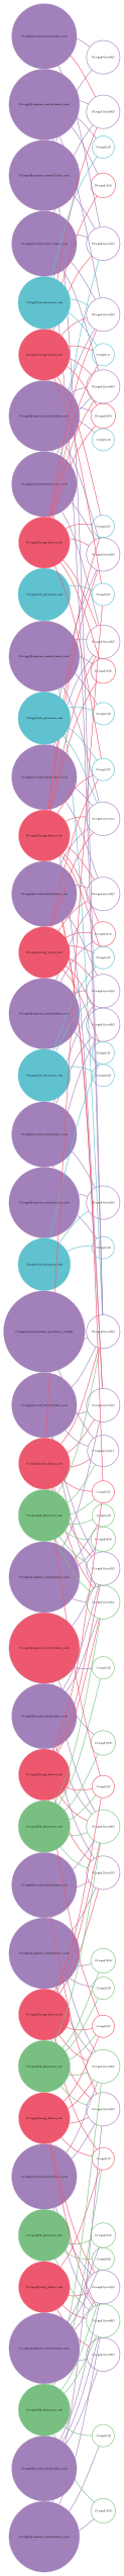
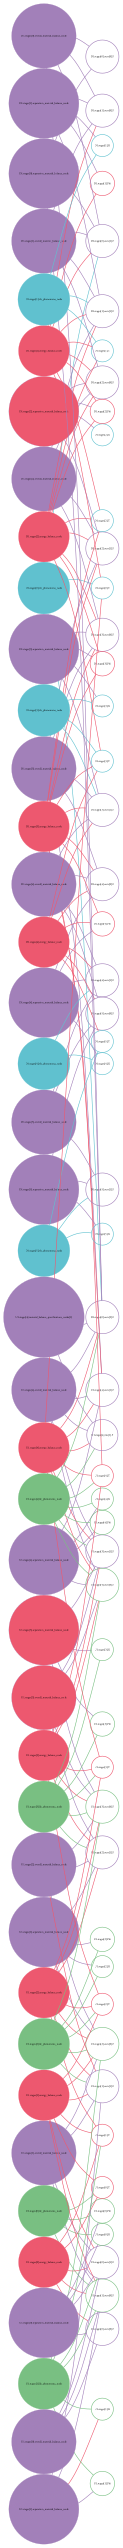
  digraph {
    Damping=0.2
    color=none
    dir=none
    fontname="EB Garamond"
    nodesep=0.02
    penwidth=0
    rankdir=LR
    ranksep=0.02
    splines=curved
    node [color="#a280b9" fillcolor=none fontname="EB Garamond" gradientangle=0 margin=0 orientation=0.0 peripheries=1 shape=circle style=filled penwidth=3]
    edge [arrowhead=none arrowtail=none color="#a280b9" dir=none fontname="EB Garamond" headport=c penwidth=3 style=solid tailport=c]
    "D1.stages[0].vle_phenomena_node" [color="#60c1cf" fillcolor="#60c1cf" height=0.19444 width=0.19444 penwidth=""]
    "D1.stages[0].outs[2].F" [height=0.15278 width=0.15278]
    "D1.stages[0].outs[1].F" [height=0.15278 width=0.15278]
    "D1.stages[0].T" [color="#60c1cf" height=0.15278 width=0.15278]
    "D1.stages[2].overall_material_balance_node" [fillcolor="#a280b9" height=0.19444 width=0.19444 penwidth=""]
    "D1.stages[2].outs[0].F" [height=0.15278 width=0.15278]
    "D1.stages[1].outs[1].F" [height=0.15278 width=0.15278]
    "D1.stages[3].outs[0].F" [height=0.15278 width=0.15278]
    "D1.stages[2].outs[1].F" [height=0.15278 width=0.15278]
-   "D1.stages[2].separation_material_balance_node" [fillcolor="#a280b9" height=0.19444 width=0.19444 penwidth=""]
+   "D1.stages[2].separation_material_balance_node" [fillcolor="#ed586f" height=0.19444 width=0.19444 penwidth=""]
    "D1.stages[2].K" [color="#60c1cf" height=0.15278 width=0.15278]
    "D1.stages[2].Phi" [color="#ed586f" height=0.15278 width=0.15278]
    "D1.stages[2].energy_balance_node" [color="#ed586f" fillcolor="#ed586f" height=0.19444 width=0.19444 penwidth=""]
    "D1.stages[1].T" [color="#60c1cf" height=0.15278 width=0.15278]
    "D1.stages[2].T" [color="#60c1cf" height=0.15278 width=0.15278]
    "D1.stages[3].T" [color="#60c1cf" height=0.15278 width=0.15278]
    "D1.stages[3].Phi" [color="#ed586f" height=0.15278 width=0.15278]
    "U1.stages[1].overall_material_balance_node" [fillcolor="#a280b9" height=0.19444 width=0.19444 penwidth=""]
    "U1.stages[1].outs[0].F" [color="#79bf82" height=0.15278 width=0.15278]
    "U1.stages[2].outs[0].F" [color="#79bf82" height=0.15278 width=0.15278]
    "U1.stages[0].outs[1].F" [height=0.15278 width=0.15278]
    "U1.stages[1].outs[1].F" [height=0.15278 width=0.15278]
    "D1.stages[3].overall_material_balance_node" [fillcolor="#a280b9" height=0.19444 width=0.19444 penwidth=""]
    "U1.stages[4].outs[1].F" [height=0.15278 width=0.15278]
    "D1.stages[4].outs[0].F" [height=0.15278 width=0.15278]
    "D1.stages[3].outs[1].F" [height=0.15278 width=0.15278]
    "D1.stages[3].separation_material_balance_node" [fillcolor="#a280b9" height=0.19444 width=0.19444 penwidth=""]
    "D1.stages[3].K" [color="#60c1cf" height=0.15278 width=0.15278]
    "D1.stages[3].energy_balance_node" [color="#ed586f" fillcolor="#ed586f" height=0.19444 width=0.19444 penwidth=""]
    "U1.stages[4].T" [color="#ed586f" height=0.15278 width=0.15278]
-   "D1.stages[4].T" [color="#60c1cf" height=0.15278 width=0.15278]
    "D1.stages[4].Phi" [color="#ed586f" height=0.15278 width=0.15278]
    "D1.stages[3].vle_phenomena_node" [color="#60c1cf" fillcolor="#60c1cf" height=0.19444 width=0.19444 penwidth=""]
    "U1.stages[0].lle_phenomena_node" [color="#79bf82" fillcolor="#79bf82" height=0.19444 width=0.19444 penwidth=""]
    "U1.stages[0].K" [color="#79bf82" height=0.15278 width=0.15278]
    "U1.stages[0].Phi" [color="#79bf82" height=0.15278 width=0.15278]
+   "U1.stages[0].T" [color="#ed586f" height=0.15278 width=0.15278]
    "U1.stages[2].separation_material_balance_node" [fillcolor="#a280b9" height=0.19444 width=0.19444 penwidth=""]
    "U1.stages[2].outs[1].F" [height=0.15278 width=0.15278]
    "U1.stages[2].Phi" [color="#79bf82" height=0.15278 width=0.15278]
    "U1.stages[2].K" [color="#79bf82" height=0.15278 width=0.15278]
    "D1.stages[4].overall_material_balance_node" [fillcolor="#a280b9" height=0.19444 width=0.19444 penwidth=""]
    "D1.stages[5].outs[0].F" [height=0.15278 width=0.15278]
    "D1.stages[4].outs[1].F" [height=0.15278 width=0.15278]
    "D1.stages[5].overall_material_balance_node" [fillcolor="#a280b9" height=0.19444 width=0.19444 penwidth=""]
    "D1.stages[5].outs[1].F" [height=0.15278 width=0.15278]
    "U1.stages[2].overall_material_balance_node" [fillcolor="#a280b9" height=0.19444 width=0.19444 penwidth=""]
    "U1.stages[3].outs[0].F" [color="#79bf82" height=0.15278 width=0.15278]
    "D1.stages[4].separation_material_balance_node" [fillcolor="#a280b9" height=0.19444 width=0.19444 penwidth=""]
    "D1.stages[4].K" [color="#60c1cf" height=0.15278 width=0.15278]
    "D1.stages[5].separation_material_balance_node" [fillcolor="#a280b9" height=0.19444 width=0.19444 penwidth=""]
    "D1.stages[5].K" [color="#60c1cf" height=0.15278 width=0.15278]
    "U1.stages[0].energy_balance_node" [color="#ed586f" fillcolor="#ed586f" height=0.19444 width=0.19444 penwidth=""]
    "U1.stages[0].outs[0].F" [height=0.15278 width=0.15278]
    "U1.stages[1].T" [color="#ed586f" height=0.15278 width=0.15278]
    "U1.stages[1].separation_material_balance_node" [fillcolor="#a280b9" height=0.19444 width=0.19444 penwidth=""]
    "U1.stages[1].K" [color="#79bf82" height=0.15278 width=0.15278]
    "U1.stages[1].Phi" [color="#79bf82" height=0.15278 width=0.15278]
    "D1.stages[4].energy_balance_node" [color="#ed586f" fillcolor="#ed586f" height=0.19444 width=0.19444 penwidth=""]
    "D1.stages[5].T" [color="#60c1cf" height=0.15278 width=0.15278]
    "D1.stages[5].vle_phenomena_node" [color="#60c1cf" fillcolor="#60c1cf" height=0.19444 width=0.19444 penwidth=""]
    "U1.stages[1].energy_balance_node" [color="#ed586f" fillcolor="#ed586f" height=0.19444 width=0.19444 penwidth=""]
    "U1.stages[2].T" [color="#ed586f" height=0.15278 width=0.15278]
    "D1.stages[4].vle_phenomena_node" [color="#60c1cf" fillcolor="#60c1cf" height=0.19444 width=0.19444 penwidth=""]
    "U1.stages[1].lle_phenomena_node" [color="#79bf82" fillcolor="#79bf82" height=0.19444 width=0.19444 penwidth=""]
    "U1.stages[3].separation_material_balance_node" [fillcolor="#ed586f" height=0.19444 width=0.19444 penwidth=""]
    "U1.stages[3].K" [color="#79bf82" height=0.15278 width=0.15278]
    "U1.stages[3].Phi" [color="#79bf82" height=0.15278 width=0.15278]
    "U1.stages[3].outs[1].F" [height=0.15278 width=0.15278]
    "U1.stages[0].separation_material_balance_node" [fillcolor="#a280b9" height=0.19444 width=0.19444 penwidth=""]
-   "U1.stages[3].overall_material_balance_node" [fillcolor="#a280b9" height=0.19444 width=0.19444 penwidth=""]
+   "U1.stages[3].overall_material_balance_node" [fillcolor="#ed586f" height=0.19444 width=0.19444 penwidth=""]
    "U1.stages[4].outs[0].F" [color="#79bf82" height=0.15278 width=0.15278]
    "U1.stages[2].energy_balance_node" [color="#ed586f" fillcolor="#ed586f" height=0.19444 width=0.19444 penwidth=""]
    "U1.stages[3].T" [color="#ed586f" height=0.15278 width=0.15278]
    "U1.stages[0].overall_material_balance_node" [fillcolor="#a280b9" height=0.19444 width=0.19444 penwidth=""]
    "U1.stages[2].lle_phenomena_node" [color="#79bf82" fillcolor="#79bf82" height=0.19444 width=0.19444 penwidth=""]
    "U1.stages[4].separation_material_balance_node" [fillcolor="#a280b9" height=0.19444 width=0.19444 penwidth=""]
    "U1.stages[4].K" [color="#79bf82" height=0.15278 width=0.15278]
    "U1.stages[4].Phi" [color="#79bf82" height=0.15278 width=0.15278]
    "U1.stages[3].energy_balance_node" [color="#ed586f" fillcolor="#ed586f" height=0.19444 width=0.19444 penwidth=""]
    "U1.stages[4].overall_material_balance_node" [fillcolor="#a280b9" height=0.19444 width=0.19444 penwidth=""]
    "U1.stages[4].ins[1].F" [height=0.15278 width=0.15278]
    "U1.stages[3].lle_phenomena_node" [color="#79bf82" fillcolor="#79bf82" height=0.19444 width=0.19444 penwidth=""]
    "U1.stages[4].energy_balance_node" [color="#ed586f" fillcolor="#ed586f" height=0.19444 width=0.19444 penwidth=""]
    "U1.stages[4].lle_phenomena_node" [color="#79bf82" fillcolor="#79bf82" height=0.19444 width=0.19444 penwidth=""]
    "D1.stages[1].overall_material_balance_node" [fillcolor="#a280b9" height=0.19444 width=0.19444 penwidth=""]
    "D1.stages[1].outs[0].F" [height=0.15278 width=0.15278]
    "U1.stages[4].material_balance_specifications_nodes[0]" [fillcolor="#a280b9" height=0.19444 width=0.19444 penwidth=""]
    "D1.stages[1].separation_material_balance_node" [fillcolor="#a280b9" height=0.19444 width=0.19444 penwidth=""]
    "D1.stages[1].K" [color="#60c1cf" height=0.15278 width=0.15278]
    "D1.stages[1].Phi" [color="#ed586f" height=0.15278 width=0.15278]
    "D1.stages[0].separation_material_balance_node" [fillcolor="#a280b9" height=0.19444 width=0.19444 penwidth=""]
    "D1.stages[0].outs[0].F" [height=0.15278 width=0.15278]
    "D1.stages[1].energy_balance_node" [color="#ed586f" fillcolor="#ed586f" height=0.19444 width=0.19444 penwidth=""]
    "D1.stages[0].overall_material_balance_node" [fillcolor="#a280b9" height=0.19444 width=0.19444 penwidth=""]
    "D1.stages[1].vle_phenomena_node" [color="#60c1cf" fillcolor="#60c1cf" height=0.19444 width=0.19444 penwidth=""]
    "D1.stages[0].vle_phenomena_node" -> "D1.stages[0].outs[2].F" [color="#60c1cf"]
    "D1.stages[0].vle_phenomena_node" -> "D1.stages[0].outs[1].F" [color="#60c1cf"]
    "D1.stages[0].vle_phenomena_node" -> "D1.stages[0].T" [color="#60c1cf"]
    "D1.stages[2].overall_material_balance_node" -> "D1.stages[2].outs[0].F"
    "D1.stages[2].overall_material_balance_node" -> "D1.stages[1].outs[1].F"
    "D1.stages[2].overall_material_balance_node" -> "D1.stages[3].outs[0].F"
    "D1.stages[2].overall_material_balance_node" -> "D1.stages[2].outs[1].F"
    "D1.stages[2].separation_material_balance_node" -> "D1.stages[2].outs[0].F"
    "D1.stages[2].separation_material_balance_node" -> "D1.stages[2].outs[1].F"
    "D1.stages[2].separation_material_balance_node" -> "D1.stages[2].K"
    "D1.stages[2].separation_material_balance_node" -> "D1.stages[2].Phi"
    "D1.stages[2].energy_balance_node" -> "D1.stages[2].outs[0].F" [color="#ed586f"]
    "D1.stages[2].energy_balance_node" -> "D1.stages[1].outs[1].F" [color="#ed586f"]
    "D1.stages[2].energy_balance_node" -> "D1.stages[3].outs[0].F" [color="#ed586f"]
    "D1.stages[2].energy_balance_node" -> "D1.stages[2].outs[1].F" [color="#ed586f"]
    "D1.stages[2].energy_balance_node" -> "D1.stages[2].Phi" [color="#ed586f"]
    "D1.stages[2].energy_balance_node" -> "D1.stages[1].T" [color="#ed586f"]
    "D1.stages[2].energy_balance_node" -> "D1.stages[2].T" [color="#ed586f"]
    "D1.stages[2].energy_balance_node" -> "D1.stages[3].T" [color="#ed586f"]
    "D1.stages[2].energy_balance_node" -> "D1.stages[3].Phi" [color="#ed586f"]
    "U1.stages[1].overall_material_balance_node" -> "U1.stages[1].outs[0].F"
    "U1.stages[1].overall_material_balance_node" -> "U1.stages[2].outs[0].F"
    "U1.stages[1].overall_material_balance_node" -> "U1.stages[0].outs[1].F"
    "U1.stages[1].overall_material_balance_node" -> "U1.stages[1].outs[1].F"
    "D1.stages[3].overall_material_balance_node" -> "D1.stages[3].outs[0].F"
    "D1.stages[3].overall_material_balance_node" -> "D1.stages[2].outs[1].F"
    "D1.stages[3].overall_material_balance_node" -> "U1.stages[4].outs[1].F"
    "D1.stages[3].overall_material_balance_node" -> "D1.stages[4].outs[0].F"
    "D1.stages[3].overall_material_balance_node" -> "D1.stages[3].outs[1].F"
    "D1.stages[3].separation_material_balance_node" -> "D1.stages[3].outs[0].F"
    "D1.stages[3].separation_material_balance_node" -> "D1.stages[3].Phi"
    "D1.stages[3].separation_material_balance_node" -> "D1.stages[3].outs[1].F"
    "D1.stages[3].separation_material_balance_node" -> "D1.stages[3].K"
    "D1.stages[3].energy_balance_node" -> "D1.stages[3].outs[0].F" [color="#ed586f"]
    "D1.stages[3].energy_balance_node" -> "D1.stages[2].outs[1].F" [color="#ed586f"]
    "D1.stages[3].energy_balance_node" -> "D1.stages[2].T" [color="#ed586f"]
    "D1.stages[3].energy_balance_node" -> "D1.stages[3].T" [color="#ed586f"]
    "D1.stages[3].energy_balance_node" -> "D1.stages[3].Phi" [color="#ed586f"]
    "D1.stages[3].energy_balance_node" -> "U1.stages[4].outs[1].F" [color="#ed586f"]
    "D1.stages[3].energy_balance_node" -> "D1.stages[4].outs[0].F" [color="#ed586f"]
    "D1.stages[3].energy_balance_node" -> "D1.stages[3].outs[1].F" [color="#ed586f"]
    "D1.stages[3].energy_balance_node" -> "U1.stages[4].T" [color="#ed586f"]
-   "D1.stages[3].energy_balance_node" -> "D1.stages[4].T" [color="#ed586f"]
    "D1.stages[3].energy_balance_node" -> "D1.stages[4].Phi" [color="#ed586f"]
    "D1.stages[3].vle_phenomena_node" -> "D1.stages[3].T" [color="#60c1cf"]
    "D1.stages[3].vle_phenomena_node" -> "D1.stages[3].outs[1].F" [color="#60c1cf"]
    "D1.stages[3].vle_phenomena_node" -> "D1.stages[3].K" [color="#60c1cf"]
    "U1.stages[0].lle_phenomena_node" -> "U1.stages[1].outs[0].F" [color="#79bf82"]
    "U1.stages[0].lle_phenomena_node" -> "U1.stages[0].K" [color="#79bf82"]
    "U1.stages[0].lle_phenomena_node" -> "U1.stages[0].Phi" [color="#79bf82"]
+   "U1.stages[0].lle_phenomena_node" -> "U1.stages[0].T" [color="#79bf82"]
    "U1.stages[2].separation_material_balance_node" -> "U1.stages[2].outs[0].F"
    "U1.stages[2].separation_material_balance_node" -> "U1.stages[2].outs[1].F"
    "U1.stages[2].separation_material_balance_node" -> "U1.stages[2].Phi"
    "U1.stages[2].separation_material_balance_node" -> "U1.stages[2].K"
    "D1.stages[4].overall_material_balance_node" -> "D1.stages[4].outs[0].F"
    "D1.stages[4].overall_material_balance_node" -> "D1.stages[3].outs[1].F"
+   "D1.stages[4].overall_material_balance_node" -> "D1.stages[5].outs[0].F"
    "D1.stages[4].overall_material_balance_node" -> "D1.stages[4].outs[1].F"
    "D1.stages[5].overall_material_balance_node" -> "D1.stages[5].outs[0].F"
    "D1.stages[5].overall_material_balance_node" -> "D1.stages[4].outs[1].F"
    "D1.stages[5].overall_material_balance_node" -> "D1.stages[5].outs[1].F"
    "U1.stages[2].overall_material_balance_node" -> "U1.stages[2].outs[0].F"
    "U1.stages[2].overall_material_balance_node" -> "U1.stages[1].outs[1].F" [color="#ed586f"]
    "U1.stages[2].overall_material_balance_node" -> "U1.stages[2].outs[1].F"
    "U1.stages[2].overall_material_balance_node" -> "U1.stages[3].outs[0].F"
    "D1.stages[4].separation_material_balance_node" -> "D1.stages[4].outs[0].F"
    "D1.stages[4].separation_material_balance_node" -> "D1.stages[4].Phi"
    "D1.stages[4].separation_material_balance_node" -> "D1.stages[4].outs[1].F"
    "D1.stages[4].separation_material_balance_node" -> "D1.stages[4].K"
    "D1.stages[5].separation_material_balance_node" -> "D1.stages[5].outs[0].F"
    "D1.stages[5].separation_material_balance_node" -> "D1.stages[5].outs[1].F"
    "D1.stages[5].separation_material_balance_node" -> "D1.stages[5].K"
    "U1.stages[0].energy_balance_node" -> "U1.stages[1].outs[0].F" [color="#ed586f"]
    "U1.stages[0].energy_balance_node" -> "U1.stages[0].outs[1].F" [color="#ed586f"]
+   "U1.stages[0].energy_balance_node" -> "U1.stages[0].T" [color="#ed586f"]
    "U1.stages[0].energy_balance_node" -> "U1.stages[0].outs[0].F" [color="#ed586f"]
    "U1.stages[0].energy_balance_node" -> "U1.stages[1].T" [color="#ed586f"]
    "U1.stages[1].separation_material_balance_node" -> "U1.stages[1].outs[0].F"
    "U1.stages[1].separation_material_balance_node" -> "U1.stages[1].outs[1].F"
-   "U1.stages[1].separation_material_balance_node" -> "U1.stages[1].K"
+   "U1.stages[1].separation_material_balance_node" -> "U1.stages[1].K" [color="#ed586f"]
    "U1.stages[1].separation_material_balance_node" -> "U1.stages[1].Phi"
    "D1.stages[4].energy_balance_node" -> "D1.stages[3].T" [color="#ed586f"]
    "D1.stages[4].energy_balance_node" -> "D1.stages[4].outs[0].F" [color="#ed586f"]
    "D1.stages[4].energy_balance_node" -> "D1.stages[3].outs[1].F" [color="#ed586f"]
-   "D1.stages[4].energy_balance_node" -> "D1.stages[4].T" [color="#ed586f"]
    "D1.stages[4].energy_balance_node" -> "D1.stages[4].Phi" [color="#ed586f"]
    "D1.stages[4].energy_balance_node" -> "D1.stages[5].outs[0].F" [color="#ed586f"]
    "D1.stages[4].energy_balance_node" -> "D1.stages[4].outs[1].F" [color="#ed586f"]
    "D1.stages[4].energy_balance_node" -> "D1.stages[5].T" [color="#ed586f"]
    "D1.stages[5].vle_phenomena_node" -> "D1.stages[5].outs[1].F" [color="#60c1cf"]
    "D1.stages[5].vle_phenomena_node" -> "D1.stages[5].K" [color="#60c1cf"]
    "D1.stages[5].vle_phenomena_node" -> "D1.stages[5].T" [color="#60c1cf"]
    "U1.stages[1].energy_balance_node" -> "U1.stages[1].outs[0].F" [color="#ed586f"]
    "U1.stages[1].energy_balance_node" -> "U1.stages[2].outs[0].F" [color="#ed586f"]
    "U1.stages[1].energy_balance_node" -> "U1.stages[0].outs[1].F" [color="#ed586f"]
    "U1.stages[1].energy_balance_node" -> "U1.stages[1].outs[1].F" [color="#ed586f"]
+   "U1.stages[1].energy_balance_node" -> "U1.stages[0].T" [color="#ed586f"]
    "U1.stages[1].energy_balance_node" -> "U1.stages[1].T" [color="#ed586f"]
    "U1.stages[1].energy_balance_node" -> "U1.stages[2].T" [color="#ed586f"]
-   "D1.stages[4].vle_phenomena_node" -> "D1.stages[4].T" [color="#60c1cf"]
    "D1.stages[4].vle_phenomena_node" -> "D1.stages[4].outs[1].F" [color="#60c1cf"]
    "D1.stages[4].vle_phenomena_node" -> "D1.stages[4].K" [color="#60c1cf"]
    "U1.stages[1].lle_phenomena_node" -> "U1.stages[1].outs[0].F" [color="#79bf82"]
    "U1.stages[1].lle_phenomena_node" -> "U1.stages[2].outs[0].F" [color="#79bf82"]
    "U1.stages[1].lle_phenomena_node" -> "U1.stages[0].outs[1].F" [color="#79bf82"]
    "U1.stages[1].lle_phenomena_node" -> "U1.stages[1].T" [color="#79bf82"]
    "U1.stages[1].lle_phenomena_node" -> "U1.stages[1].K" [color="#79bf82"]
    "U1.stages[1].lle_phenomena_node" -> "U1.stages[1].Phi" [color="#79bf82"]
    "U1.stages[3].separation_material_balance_node" -> "U1.stages[3].outs[0].F"
    "U1.stages[3].separation_material_balance_node" -> "U1.stages[3].K"
    "U1.stages[3].separation_material_balance_node" -> "U1.stages[3].Phi"
    "U1.stages[3].separation_material_balance_node" -> "U1.stages[3].outs[1].F"
    "U1.stages[0].separation_material_balance_node" -> "U1.stages[0].outs[1].F"
    "U1.stages[0].separation_material_balance_node" -> "U1.stages[0].K"
    "U1.stages[0].separation_material_balance_node" -> "U1.stages[0].Phi"
    "U1.stages[0].separation_material_balance_node" -> "U1.stages[0].outs[0].F"
    "U1.stages[3].overall_material_balance_node" -> "U1.stages[2].outs[1].F"
    "U1.stages[3].overall_material_balance_node" -> "U1.stages[3].outs[0].F"
    "U1.stages[3].overall_material_balance_node" -> "U1.stages[3].outs[1].F"
    "U1.stages[3].overall_material_balance_node" -> "U1.stages[4].outs[0].F"
    "U1.stages[2].energy_balance_node" -> "U1.stages[2].outs[0].F" [color="#ed586f"]
    "U1.stages[2].energy_balance_node" -> "U1.stages[1].outs[1].F" [color="#ed586f"]
    "U1.stages[2].energy_balance_node" -> "U1.stages[2].outs[1].F" [color="#ed586f"]
    "U1.stages[2].energy_balance_node" -> "U1.stages[3].outs[0].F" [color="#ed586f"]
    "U1.stages[2].energy_balance_node" -> "U1.stages[1].T" [color="#ed586f"]
    "U1.stages[2].energy_balance_node" -> "U1.stages[2].T" [color="#ed586f"]
    "U1.stages[2].energy_balance_node" -> "U1.stages[3].T" [color="#ed586f"]
    "U1.stages[0].overall_material_balance_node" -> "U1.stages[1].outs[0].F"
    "U1.stages[0].overall_material_balance_node" -> "U1.stages[0].outs[1].F"
    "U1.stages[0].overall_material_balance_node" -> "U1.stages[0].outs[0].F"
    "U1.stages[2].lle_phenomena_node" -> "U1.stages[2].outs[0].F" [color="#79bf82"]
    "U1.stages[2].lle_phenomena_node" -> "U1.stages[1].outs[1].F" [color="#79bf82"]
    "U1.stages[2].lle_phenomena_node" -> "U1.stages[2].Phi" [color="#79bf82"]
    "U1.stages[2].lle_phenomena_node" -> "U1.stages[2].K" [color="#79bf82"]
    "U1.stages[2].lle_phenomena_node" -> "U1.stages[3].outs[0].F" [color="#79bf82"]
    "U1.stages[2].lle_phenomena_node" -> "U1.stages[2].T" [color="#79bf82"]
    "U1.stages[4].separation_material_balance_node" -> "U1.stages[4].outs[1].F"
    "U1.stages[4].separation_material_balance_node" -> "U1.stages[4].outs[0].F"
    "U1.stages[4].separation_material_balance_node" -> "U1.stages[4].K"
    "U1.stages[4].separation_material_balance_node" -> "U1.stages[4].Phi"
    "U1.stages[3].energy_balance_node" -> "U1.stages[4].T" [color="#ed586f"]
    "U1.stages[3].energy_balance_node" -> "U1.stages[2].outs[1].F" [color="#ed586f"]
    "U1.stages[3].energy_balance_node" -> "U1.stages[3].outs[0].F" [color="#ed586f"]
    "U1.stages[3].energy_balance_node" -> "U1.stages[2].T" [color="#ed586f"]
    "U1.stages[3].energy_balance_node" -> "U1.stages[3].outs[1].F" [color="#ed586f"]
    "U1.stages[3].energy_balance_node" -> "U1.stages[4].outs[0].F" [color="#ed586f"]
    "U1.stages[3].energy_balance_node" -> "U1.stages[3].T" [color="#ed586f"]
    "U1.stages[4].overall_material_balance_node" -> "D1.stages[0].outs[2].F"
    "U1.stages[4].overall_material_balance_node" -> "U1.stages[4].outs[1].F"
    "U1.stages[4].overall_material_balance_node" -> "U1.stages[3].outs[1].F"
    "U1.stages[4].overall_material_balance_node" -> "U1.stages[4].outs[0].F"
    "U1.stages[4].overall_material_balance_node" -> "U1.stages[4].ins[1].F"
    "U1.stages[3].lle_phenomena_node" -> "U1.stages[2].outs[1].F" [color="#79bf82"]
    "U1.stages[3].lle_phenomena_node" -> "U1.stages[3].outs[0].F" [color="#79bf82"]
    "U1.stages[3].lle_phenomena_node" -> "U1.stages[3].K" [color="#79bf82"]
    "U1.stages[3].lle_phenomena_node" -> "U1.stages[3].Phi" [color="#79bf82"]
    "U1.stages[3].lle_phenomena_node" -> "U1.stages[4].outs[0].F" [color="#79bf82"]
    "U1.stages[3].lle_phenomena_node" -> "U1.stages[3].T" [color="#79bf82"]
    "U1.stages[4].energy_balance_node" -> "D1.stages[0].outs[2].F" [color="#ed586f"]
    "U1.stages[4].energy_balance_node" -> "D1.stages[0].T" [color="#ed586f"]
    "U1.stages[4].energy_balance_node" -> "U1.stages[4].outs[1].F" [color="#ed586f"]
    "U1.stages[4].energy_balance_node" -> "U1.stages[4].T" [color="#ed586f"]
    "U1.stages[4].energy_balance_node" -> "U1.stages[3].outs[1].F" [color="#ed586f"]
    "U1.stages[4].energy_balance_node" -> "U1.stages[4].outs[0].F" [color="#ed586f"]
    "U1.stages[4].energy_balance_node" -> "U1.stages[3].T" [color="#ed586f"]
    "U1.stages[4].energy_balance_node" -> "U1.stages[4].ins[1].F" [color="#ed586f"]
    "U1.stages[4].lle_phenomena_node" -> "D1.stages[0].outs[2].F" [color="#79bf82"]
    "U1.stages[4].lle_phenomena_node" -> "U1.stages[4].T" [color="#79bf82"]
    "U1.stages[4].lle_phenomena_node" -> "U1.stages[3].outs[1].F" [color="#79bf82"]
    "U1.stages[4].lle_phenomena_node" -> "U1.stages[4].outs[0].F" [color="#79bf82"]
    "U1.stages[4].lle_phenomena_node" -> "U1.stages[4].K" [color="#79bf82"]
    "U1.stages[4].lle_phenomena_node" -> "U1.stages[4].Phi" [color="#79bf82"]
    "U1.stages[4].lle_phenomena_node" -> "U1.stages[4].ins[1].F" [color="#79bf82"]
    "D1.stages[1].overall_material_balance_node" -> "D1.stages[0].outs[1].F"
    "D1.stages[1].overall_material_balance_node" -> "D1.stages[2].outs[0].F"
    "D1.stages[1].overall_material_balance_node" -> "D1.stages[1].outs[1].F"
    "D1.stages[1].overall_material_balance_node" -> "D1.stages[1].outs[0].F"
    "U1.stages[4].material_balance_specifications_nodes[0]" -> "D1.stages[0].outs[2].F"
    "U1.stages[4].material_balance_specifications_nodes[0]" -> "U1.stages[4].ins[1].F"
    "D1.stages[1].separation_material_balance_node" -> "D1.stages[1].outs[1].F"
    "D1.stages[1].separation_material_balance_node" -> "D1.stages[1].outs[0].F"
    "D1.stages[1].separation_material_balance_node" -> "D1.stages[1].K"
    "D1.stages[1].separation_material_balance_node" -> "D1.stages[1].Phi"
    "D1.stages[0].separation_material_balance_node" -> "D1.stages[0].outs[2].F"
    "D1.stages[0].separation_material_balance_node" -> "D1.stages[0].outs[1].F"
    "D1.stages[0].separation_material_balance_node" -> "D1.stages[0].outs[0].F"
    "D1.stages[1].energy_balance_node" -> "D1.stages[0].outs[1].F" [color="#ed586f"]
    "D1.stages[1].energy_balance_node" -> "D1.stages[0].T" [color="#ed586f"]
    "D1.stages[1].energy_balance_node" -> "D1.stages[2].outs[0].F" [color="#ed586f"]
    "D1.stages[1].energy_balance_node" -> "D1.stages[1].outs[1].F" [color="#ed586f"]
    "D1.stages[1].energy_balance_node" -> "D1.stages[2].Phi" [color="#ed586f"]
    "D1.stages[1].energy_balance_node" -> "D1.stages[1].T" [color="#ed586f"]
    "D1.stages[1].energy_balance_node" -> "D1.stages[2].T" [color="#ed586f"]
    "D1.stages[1].energy_balance_node" -> "D1.stages[1].outs[0].F" [color="#ed586f"]
    "D1.stages[1].energy_balance_node" -> "D1.stages[1].Phi" [color="#ed586f"]
    "D1.stages[0].overall_material_balance_node" -> "D1.stages[0].outs[2].F"
    "D1.stages[0].overall_material_balance_node" -> "D1.stages[0].outs[1].F"
-   "D1.stages[0].overall_material_balance_node" -> "D1.stages[1].outs[0].F" [color="#ed586f"]
+   "D1.stages[0].overall_material_balance_node" -> "D1.stages[1].outs[0].F"
    "D1.stages[0].overall_material_balance_node" -> "D1.stages[0].outs[0].F"
    "D1.stages[1].vle_phenomena_node" -> "D1.stages[1].outs[1].F" [color="#60c1cf"]
    "D1.stages[1].vle_phenomena_node" -> "D1.stages[1].T" [color="#60c1cf"]
    "D1.stages[1].vle_phenomena_node" -> "D1.stages[1].K" [color="#60c1cf"]
  }
